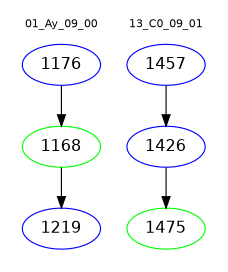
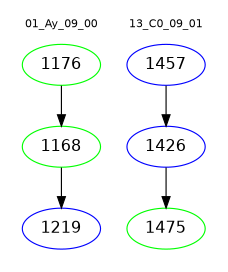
  digraph {
    fontname="DejaVu Sans"
    node [color=blue fontname="DejaVu Sans"]
    edge [color=black fontname="DejaVu Sans"]
-   n1 [label=1176]
+   n1 [color=green label=1176]
    n2 [color=green label=1168]
    n3 [label=1219]
    n4 [label=1457]
    n5 [label=1426]
    n6 [color=green label=1475]
    subgraph cluster_1 {
      color=white
      fontsize=10
      label="01_Ay_09_00"
      n1
      n2
      n3
    }
    subgraph cluster_2 {
      color=white
      fontsize=10
      label="13_C0_09_01"
      n4
      n5
      n6
    }
    n1 -> n2
    n2 -> n3
    n4 -> n5
    n5 -> n6
  }
